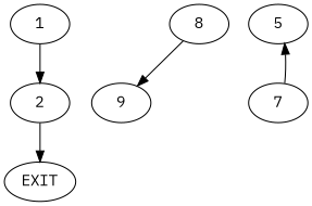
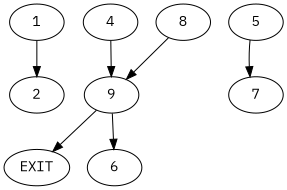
  digraph {
    fontname="IBM Plex Mono"
    node [fontname="IBM Plex Mono"]
    edge [fontname="IBM Plex Mono"]
    1
    2
    n3 [label=EXIT]
+   4
    9
    5
    7
    8
+   6
    1 -> 2
-   2 -> n3
-   7 -> 5
+   9 -> n3
+   4 -> 9
+   9 -> 6
+   5 -> 7
    8 -> 9
  }
